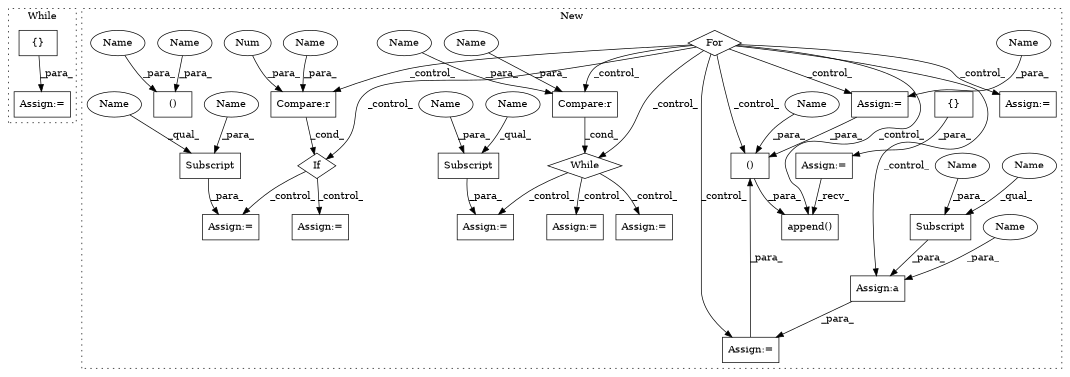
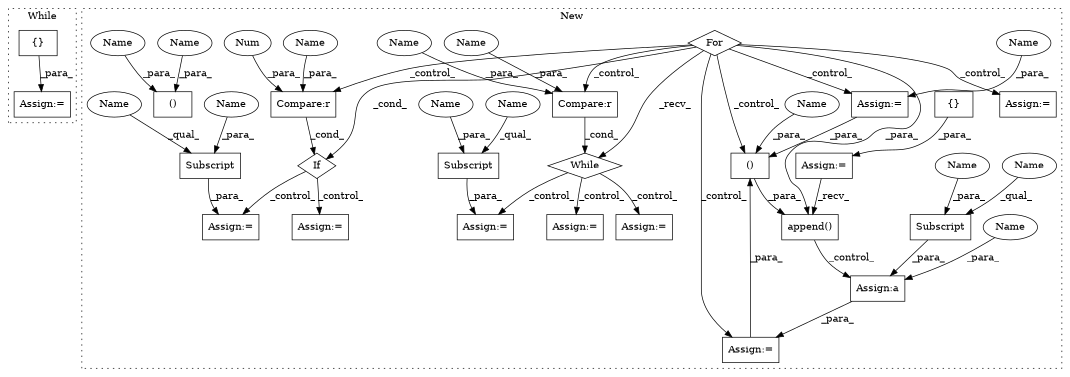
  digraph {
    node [a=87 l=3 s=3428 shape=box]
    n1 [a=95 l="2,1" label="{}" s="1558,1559"]
    n2 [a=68 label="Assign:=" s=1555]
    n3 [a=52 l="6,18" label=While s="3422,3453" shape=diamond]
    n4 [a=68 l=4 label="Assign:=" s=3520]
    n5 [a=68 label="Assign:=" s=3554]
    n6 [a=68 l=4 label="Assign:=" s=3481]
    n7 [a=63 l="13,0" label=Subscript s="3557,0"]
    n8 [a=68 label="Assign:=" s=3344]
    n9 [a=63 l="13,0" label=Subscript s="3381,0"]
    n10 [a=54 l=124 label="()" s=3687]
    n11 [a=82 label="Assign:a" s=3394]
    n12 [a=54 l=14 label="()" s=3152]
    n13 [a=40 l=25 label="Compare:r"]
    n14 [a=63 l="13,0" label=Subscript s="3306,0"]
    n15 [a=75 l="35,1" label="append()" s="3622,3853"]
    n16 [a=59 l="2,1" label="{}" s="3135,3135"]
    n17 [a=40 l=17 label="Compare:r" s=3228]
    n18 [a=96 label=If s=3225 shape=diamond]
    n19 [a=107 l="4,14" label=For s="3183,3211" shape=diamond]
    n20 [a=76 l=1 label=Num s=3244 shape=ellipse]
    n21 [a=68 label="Assign:=" s=3303]
    n22 [a=68 l=4 label="Assign:=" s=3595]
    n23 [a=68 label="Assign:=" s=3132]
    n24 [a=68 label="Assign:=" s=3378]
    n25 [a=68 l=4 label="Assign:=" s=3269]
    n26 [l=6 label=Name s=3805 shape=ellipse]
    n27 [l=6 label=Name s=3387 shape=ellipse]
    n28 [l=6 label=Name s=3312 shape=ellipse]
    n29 [l=6 label=Name s=3563 shape=ellipse]
    n30 [l=6 label=Name s=3347 shape=ellipse]
    n31 [l=6 label=Name s=3146 shape=ellipse]
    n32 [l=12 label=Name s=3397 shape=ellipse]
    n33 [l=12 label=Name s=3228 shape=ellipse]
    n34 [l=12 label=Name s=3441 shape=ellipse]
    n35 [l=12 label=Name s=3154 shape=ellipse]
    n36 [l=5 label=Name s=3381 shape=ellipse]
    n37 [l=5 label=Name s=3306 shape=ellipse]
    n38 [l=5 label=Name s=3557 shape=ellipse]
    n39 [l=10 label=Name shape=ellipse]
    subgraph cluster_1 {
      label=While
      style=dotted
      n1
      n2
    }
    subgraph cluster_2 {
      label=New
      style=dotted
      n3
      n4
      n5
      n6
      n7
      n8
      n9
      n10
      n11
      n12
      n13
      n14
      n15
      n16
      n17
      n18
      n19
      n20
      n21
      n22
      n23
      n24
      n25
      n26
      n27
      n28
      n29
      n30
      n31
      n32
      n33
      n34
      n35
      n36
      n37
      n38
      n39
    }
    n1 -> n2 [label=_para_]
    n3 -> n4 [label=_control_]
    n3 -> n5 [label=_control_]
    n3 -> n6 [label=_control_]
    n7 -> n5 [label=_para_]
    n8 -> n10 [label=_para_]
    n9 -> n11 [label=_para_]
    n10 -> n15 [label=_para_]
    n11 -> n24 [label=_para_]
    n13 -> n3 [label=_cond_]
    n14 -> n21 [label=_para_]
    n16 -> n23 [label=_para_]
    n17 -> n18 [label=_cond_]
    n18 -> n21 [label=_control_]
    n18 -> n25 [label=_control_]
-   n19 -> n3 [label=_control_]
+   n19 -> n3 [label=_recv_]
    n19 -> n8 [label=_control_]
    n19 -> n10 [label=_control_]
-   n19 -> n11 [label=_control_]
+   n15 -> n11 [label=_control_]
    n19 -> n13 [label=_control_]
-   n19 -> n15 [label=_control_]
+   n19 -> n15 [label=_para_]
    n19 -> n17 [label=_control_]
-   n19 -> n18 [label=_control_]
+   n19 -> n18 [label=_cond_]
    n19 -> n22 [label=_control_]
    n19 -> n24 [label=_control_]
    n20 -> n17 [label=_para_]
    n23 -> n15 [label=_recv_]
    n24 -> n10 [label=_para_]
    n26 -> n10 [label=_para_]
    n27 -> n9 [label=_para_]
    n28 -> n14 [label=_para_]
    n29 -> n7 [label=_para_]
    n30 -> n8 [label=_para_]
    n31 -> n12 [label=_para_]
    n32 -> n11 [label=_para_]
    n33 -> n17 [label=_para_]
    n34 -> n13 [label=_para_]
    n35 -> n12 [label=_para_]
    n36 -> n9 [label=_qual_]
    n37 -> n14 [label=_qual_]
    n38 -> n7 [label=_qual_]
    n39 -> n13 [label=_para_]
  }
